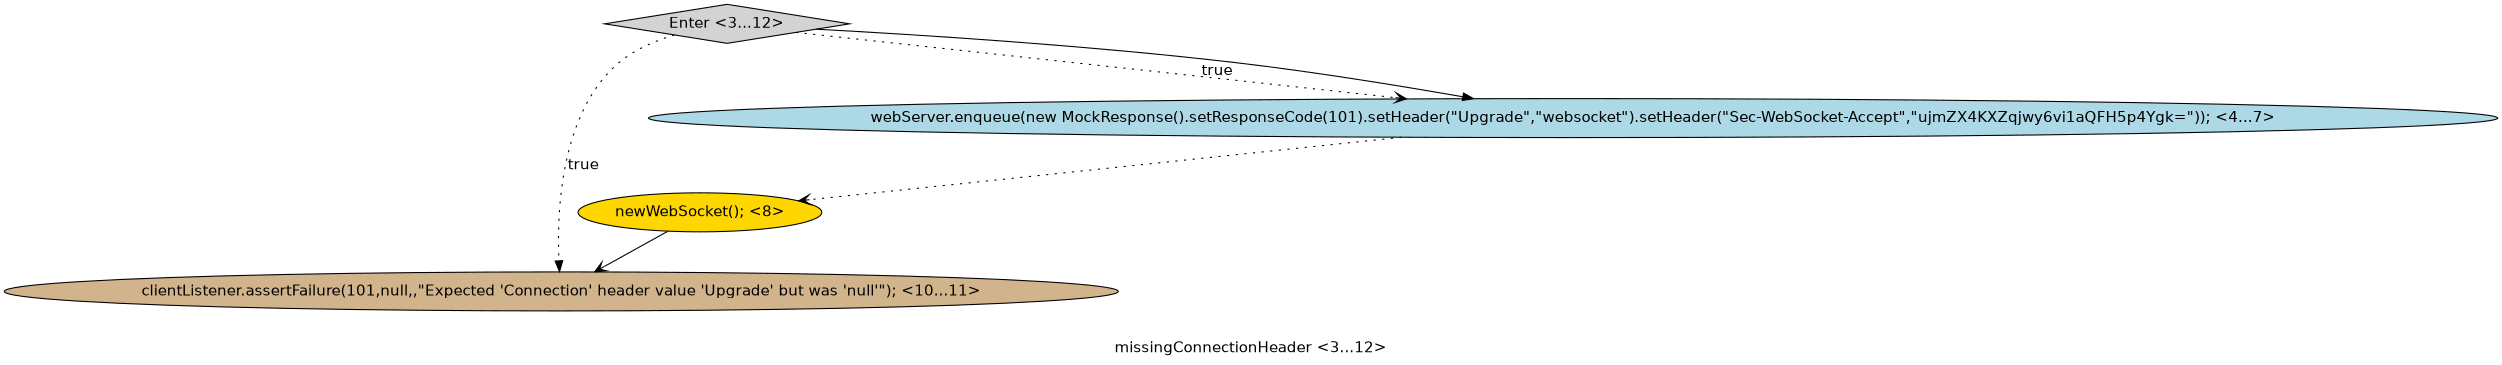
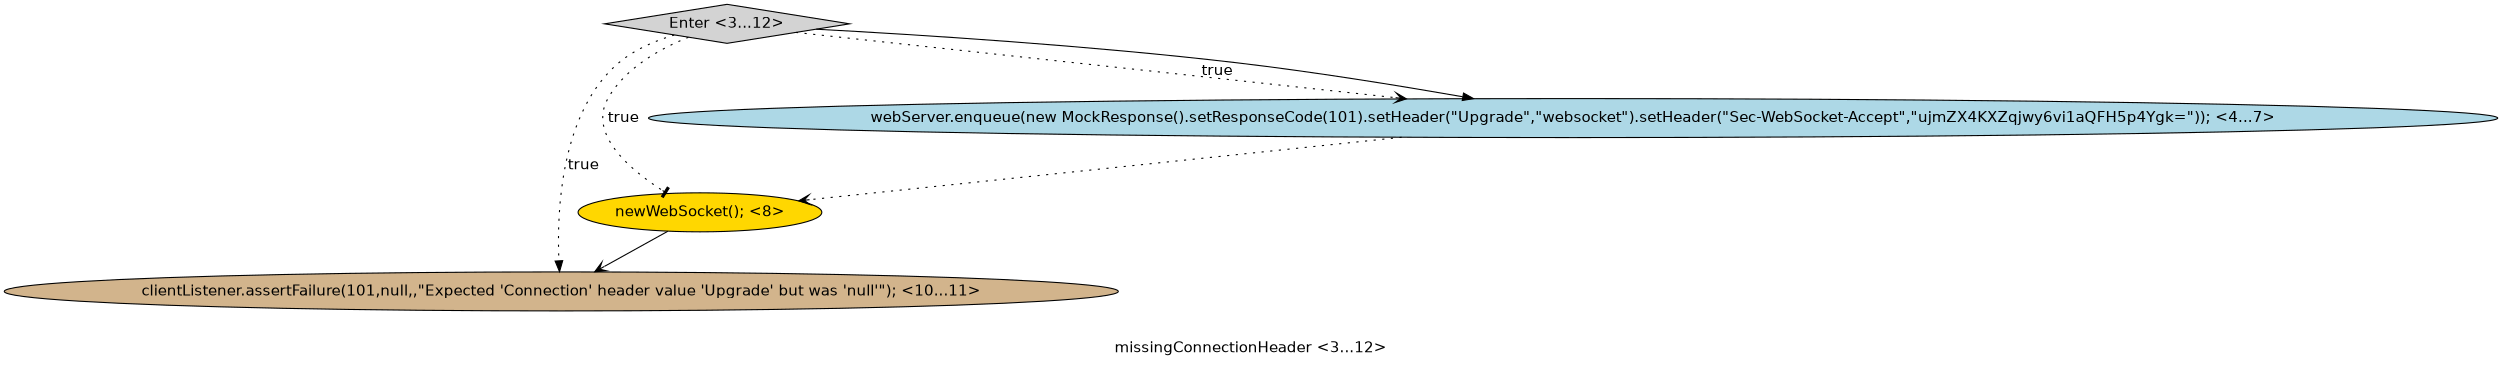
  digraph {
    label="missingConnectionHeader <3...12>"
    fontname="DejaVu Sans"
    node [shape=ellipse style=filled fontname="DejaVu Sans"]
    edge [style=dotted arrowhead=vee fontname="DejaVu Sans"]
    n1 [fillcolor=tan label="clientListener.assertFailure(101,null,,\"Expected 'Connection' header value 'Upgrade' but was 'null'\"); <10...11>"]
    n2 [fillcolor=gold label="newWebSocket(); <8>"]
    n3 [fillcolor=lightgrey label="Enter <3...12>" shape=diamond]
    n4 [fillcolor=lightblue label="webServer.enqueue(new MockResponse().setResponseCode(101).setHeader(\"Upgrade\",\"websocket\").setHeader(\"Sec-WebSocket-Accept\",\"ujmZX4KXZqjwy6vi1aQFH5p4Ygk=\")); <4...7>"]
    n2 -> n1 [style=solid]
    n3 -> n1 [label=true arrowhead=normal]
+   n3 -> n2 [label=true arrowhead=tee]
    n3 -> n4 [label=true]
    n3 -> n4 [style=solid arrowhead=normal]
    n4 -> n2
  }
